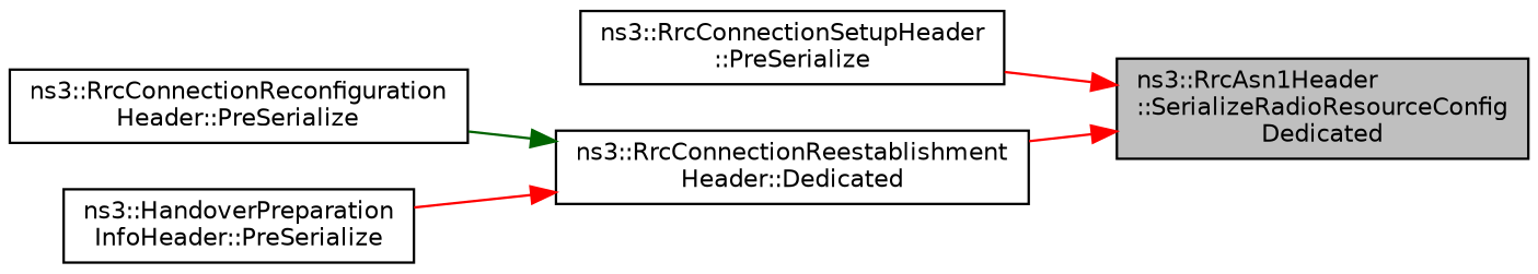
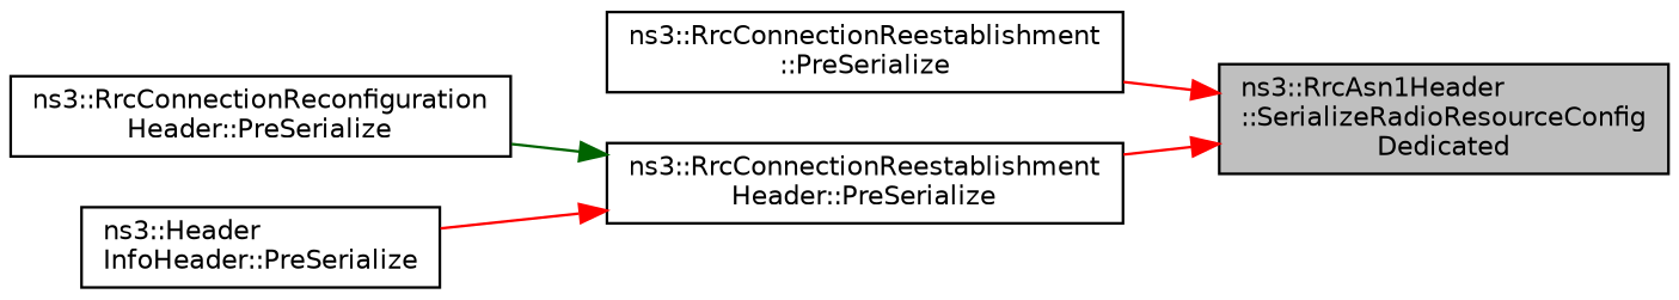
  digraph {
    rankdir=RL
    node [color=black fillcolor=white fontname=Helvetica fontsize=10 shape=record style=filled]
    edge [color=red dir=back fontname=Helvetica fontsize=10 labelfontname=Helvetica labelfontsize=10 style=solid]
    n1 [fillcolor=grey75 fontcolor=black height=0.2 label="ns3::RrcAsn1Header\l::SerializeRadioResourceConfig\lDedicated" width=0.4]
-   n2 [height=0.2 label="ns3::RrcConnectionSetupHeader\l::PreSerialize" width=0.4]
-   n3 [height=0.2 label="ns3::RrcConnectionReestablishment\lHeader::Dedicated" width=0.4]
+   n2 [height=0.2 label="ns3::RrcConnectionReestablishment\l::PreSerialize" width=0.4]
+   n3 [height=0.2 label="ns3::RrcConnectionReestablishment\lHeader::PreSerialize" width=0.4]
    n4 [height=0.2 label="ns3::RrcConnectionReconfiguration\lHeader::PreSerialize" width=0.4]
-   n5 [height=0.2 label="ns3::HandoverPreparation\lInfoHeader::PreSerialize" width=0.4]
+   n5 [height=0.2 label="ns3::Header\lInfoHeader::PreSerialize" width=0.4]
    n1 -> n2
    n1 -> n3
    n3 -> n4 [color=darkgreen]
    n3 -> n5
  }
